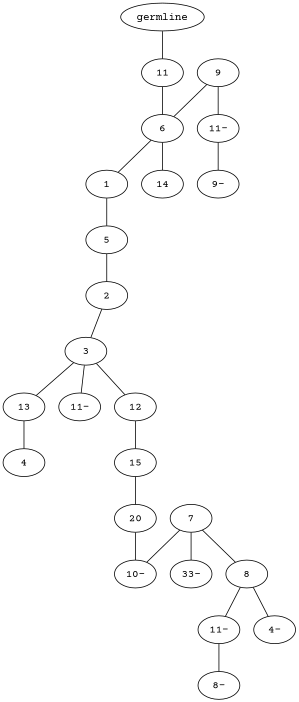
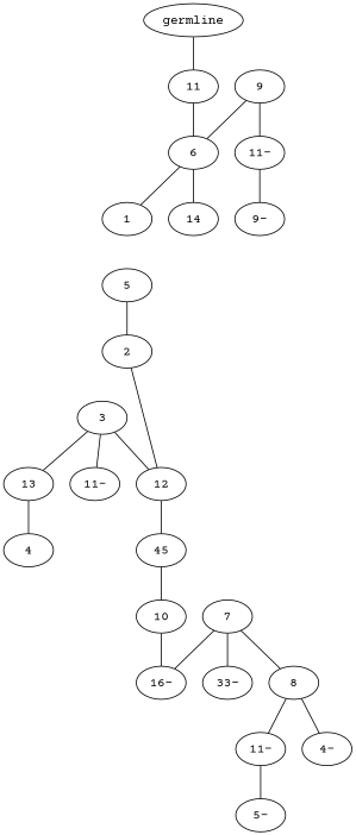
  graph {
    fontname="Courier Prime"
    node [fontname="Courier Prime"]
    edge [fontname="Courier Prime"]
    n1 [label=germline]
    n2 [label=11]
    n3 [label=6]
    n4 [label=9]
    n5 [label="11-"]
    n6 [label="9-"]
    n7 [label=1]
    n8 [label=14]
    n9 [label=5]
    n10 [label=2]
    n11 [label=3]
    n12 [label=13]
    n13 [label=4]
    n14 [label=12]
    n15 [label="11-"]
-   n16 [label=15]
-   n17 [label=20]
-   n18 [label="10-"]
+   n16 [label=45]
+   n17 [label=10]
+   n18 [label="16-"]
    n19 [label=7]
    n20 [label="33-"]
    n21 [label=8]
    n22 [label="11-"]
    n23 [label="4-"]
-   n24 [label="8-"]
+   n24 [label="5-"]
    n1 -- n2
    n2 -- n3
    n3 -- n7
    n3 -- n8
    n4 -- n3
    n4 -- n5
    n5 -- n6
-   n7 -- n9
    n9 -- n10
-   n10 -- n11
+   n10 -- n14
    n11 -- n12
    n11 -- n14
    n11 -- n15
    n12 -- n13
    n14 -- n16
    n16 -- n17
    n17 -- n18
    n19 -- n18
    n19 -- n20
    n19 -- n21
    n21 -- n22
    n21 -- n23
    n22 -- n24
  }
